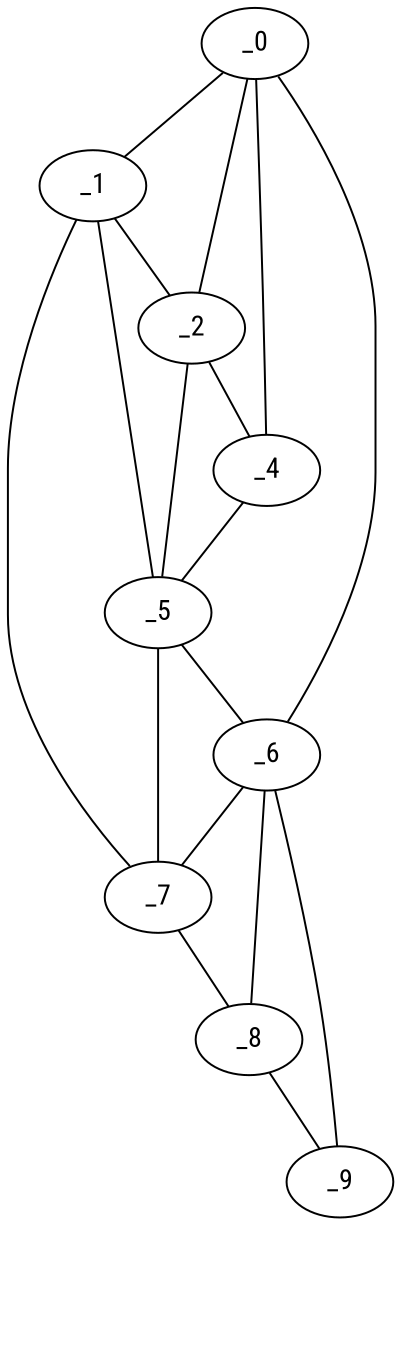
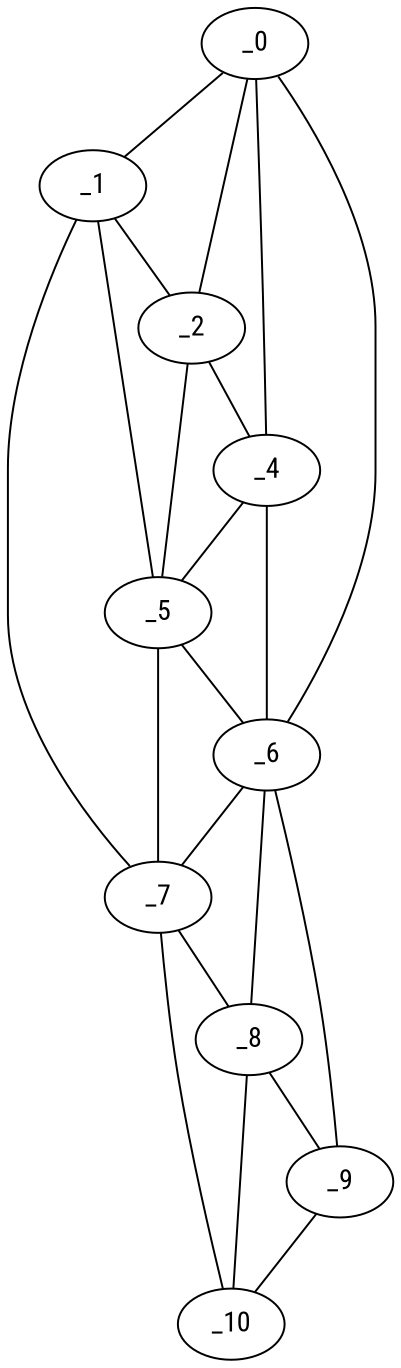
  graph {
    fontname="Roboto Condensed"
    node [fontname="Roboto Condensed" y=58]
    edge [fontname="Roboto Condensed" valence=2]
    _0 [x=1]
    _1 [x=4 y=66]
    _2 [x=16 y=64]
    _4 [x=54 y=55]
    _6 [x=113 y=51]
    _5 [x=57 y=63]
    _7 [x=116 y=60]
    _8 [x=120 y=59]
    _9 [x=122 y=51]
+   _10 [x=127]
    _0 -- _1 [valence=1]
    _0 -- _2
    _0 -- _4 [valence=1]
    _0 -- _6 [valence=1]
    _1 -- _2
    _1 -- _5
    _1 -- _7 [valence=1]
    _2 -- _4
    _2 -- _5
+   _4 -- _6
    _4 -- _5
    _6 -- _7
    _6 -- _8
    _6 -- _9 [valence=1]
    _5 -- _6
    _5 -- _7
    _7 -- _8
+   _7 -- _10 [valence=1]
    _8 -- _9
+   _8 -- _10
+   _9 -- _10 [valence=1]
  }
